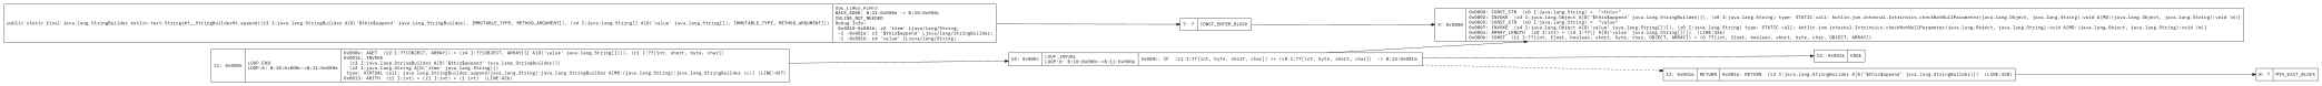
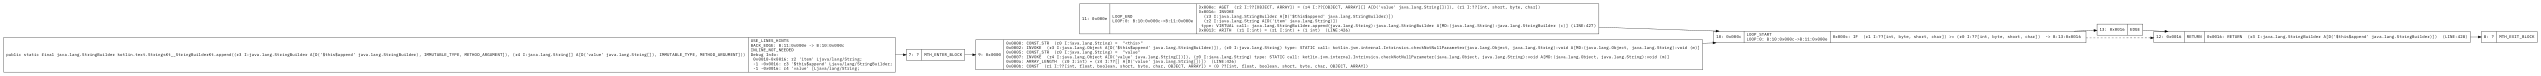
  digraph {
    fontname="IBM Plex Mono"
    rankdir=LR
    node [fontname="IBM Plex Mono" shape=record]
    edge [fontname="IBM Plex Mono"]
-   n1 [label="{7\:\ ?|CONST_ENTER_BLOCK\l}"]
+   n1 [label="{7\:\ ?|MTH_ENTER_BLOCK\l}"]
    n2 [label="{9\:\ 0x0000|0x0000: CONST_STR  (r0 I:java.lang.String) =  \"\<this\>\" \l0x0002: INVOKE  (r3 I:java.lang.Object A[D('$this$append' java.lang.StringBuilder)]), (r0 I:java.lang.String) type: STATIC call: kotlin.jvm.internal.Intrinsics.checkNotNullParameter(java.lang.Object, java.lang.String):void A[MD:(java.lang.Object, java.lang.String):void (m)]\l0x0005: CONST_STR  (r0 I:java.lang.String) =  \"value\" \l0x0007: INVOKE  (r4 I:java.lang.Object A[D('value' java.lang.String[])]), (r0 I:java.lang.String) type: STATIC call: kotlin.jvm.internal.Intrinsics.checkNotNullParameter(java.lang.Object, java.lang.String):void A[MD:(java.lang.Object, java.lang.String):void (m)]\l0x000a: ARRAY_LENGTH  (r0 I:int) = (r4 I:??[] A[D('value' java.lang.String[])])  (LINE:426)\l0x000b: CONST  (r1 I:??[int, float, boolean, short, byte, char, OBJECT, ARRAY]) = (0 ??[int, float, boolean, short, byte, char, OBJECT, ARRAY]) \l}"]
-   n3 [label="{10\:\ 0x000c|LOOP_INVOKE\lLOOP:0: B:10:0x000c\-\>B:11:0x000e\l|0x000c: IF  (r1 I:??[int, byte, short, char]) \>= (r0 I:??[int, byte, short, char])  \-\> B:13:0x0016 \l}"]
+   n3 [label="{10\:\ 0x000c|LOOP_START\lLOOP:0: B:10:0x000c\-\>B:11:0x000e\l|0x000c: IF  (r1 I:??[int, byte, short, char]) \>= (r0 I:??[int, byte, short, char])  \-\> B:13:0x0016 \l}"]
    n4 [label="{13\:\ 0x0016|EDGE\l}"]
    n5 [label="{12\:\ 0x0016|RETURN\l|0x0016: RETURN  (r3 I:java.lang.StringBuilder A[D('$this$append' java.lang.StringBuilder)])  (LINE:428)\l}"]
    n6 [label="{11\:\ 0x000e|LOOP_END\lLOOP:0: B:10:0x000c\-\>B:11:0x000e\l|0x000e: AGET  (r2 I:??[OBJECT, ARRAY]) = (r4 I:??[OBJECT, ARRAY][] A[D('value' java.lang.String[])]), (r1 I:??[int, short, byte, char]) \l0x0016: INVOKE  \l  (r3 I:java.lang.StringBuilder A[D('$this$append' java.lang.StringBuilder)])\l  (r2 I:java.lang.String A[D('item' java.lang.String)])\l type: VIRTUAL call: java.lang.StringBuilder.append(java.lang.String):java.lang.StringBuilder A[MD:(java.lang.String):java.lang.StringBuilder (c)] (LINE:427)\l0x0013: ARITH  (r1 I:int) = (r1 I:int) + (1 int)  (LINE:426)\l}"]
    n7 [label="{8\:\ ?|MTH_EXIT_BLOCK\l}"]
    n8 [label="{public static final java.lang.StringBuilder kotlin.text.StringsKt__StringBuilderKt.append((r3 I:java.lang.StringBuilder A[D('$this$append' java.lang.StringBuilder), IMMUTABLE_TYPE, METHOD_ARGUMENT]), (r4 I:java.lang.String[] A[D('value' java.lang.String[]), IMMUTABLE_TYPE, METHOD_ARGUMENT]))  | USE_LINES_HINTS\lBACK_EDGE: B:11:0x000e \-\> B:10:0x000c\lINLINE_NOT_NEEDED\lDebug Info:\l  0x0010\-0x0016: r2 'item' Ljava\/lang\/String;\l  \-1 \-0x0016: r3 '$this$append' Ljava\/lang\/StringBuilder;\l  \-1 \-0x0016: r4 'value' [Ljava\/lang\/String;\l}"]
    n1 -> n2
-   n3 -> n2
+   n2 -> n3
    n3 -> n4
    n3 -> n5 [style=dashed]
+   n4 -> n5
    n5 -> n7
    n6 -> n3
    n8 -> n1
  }
